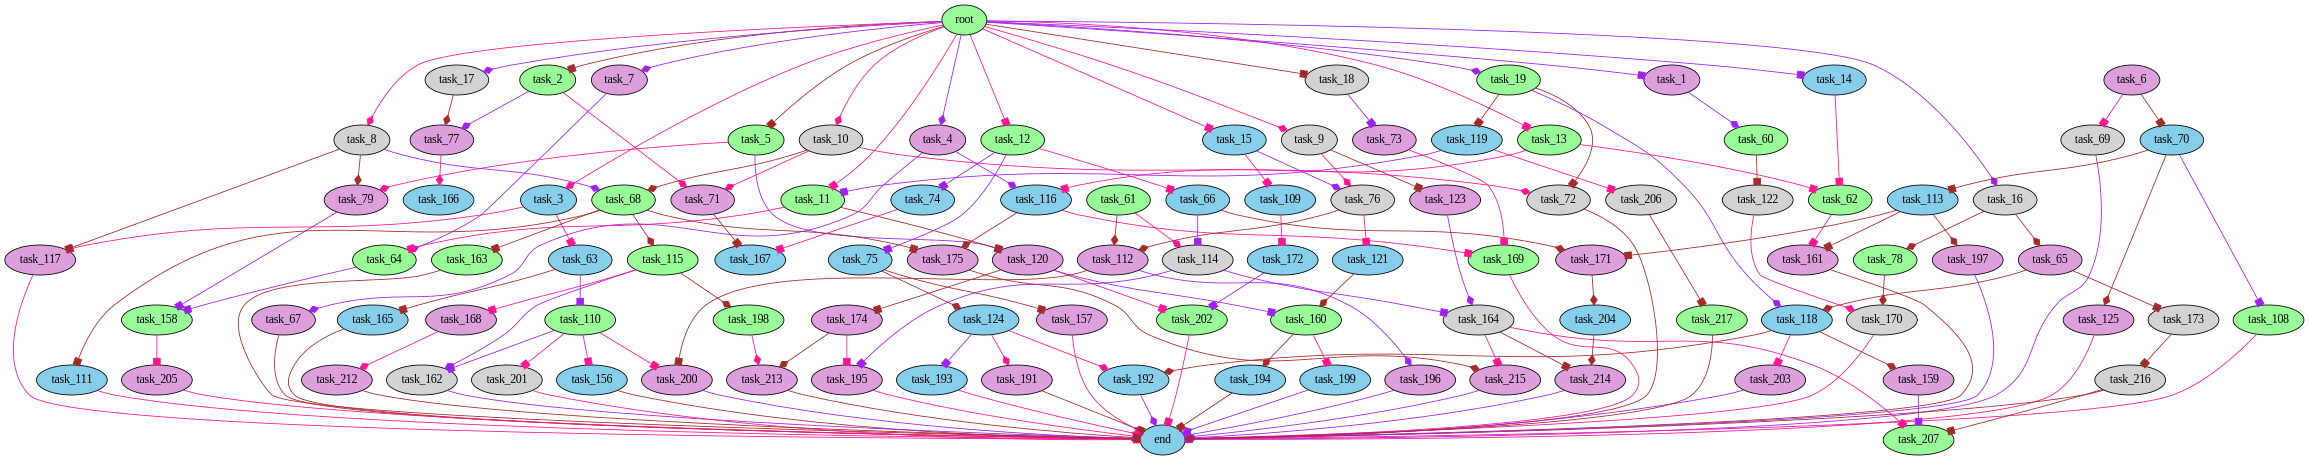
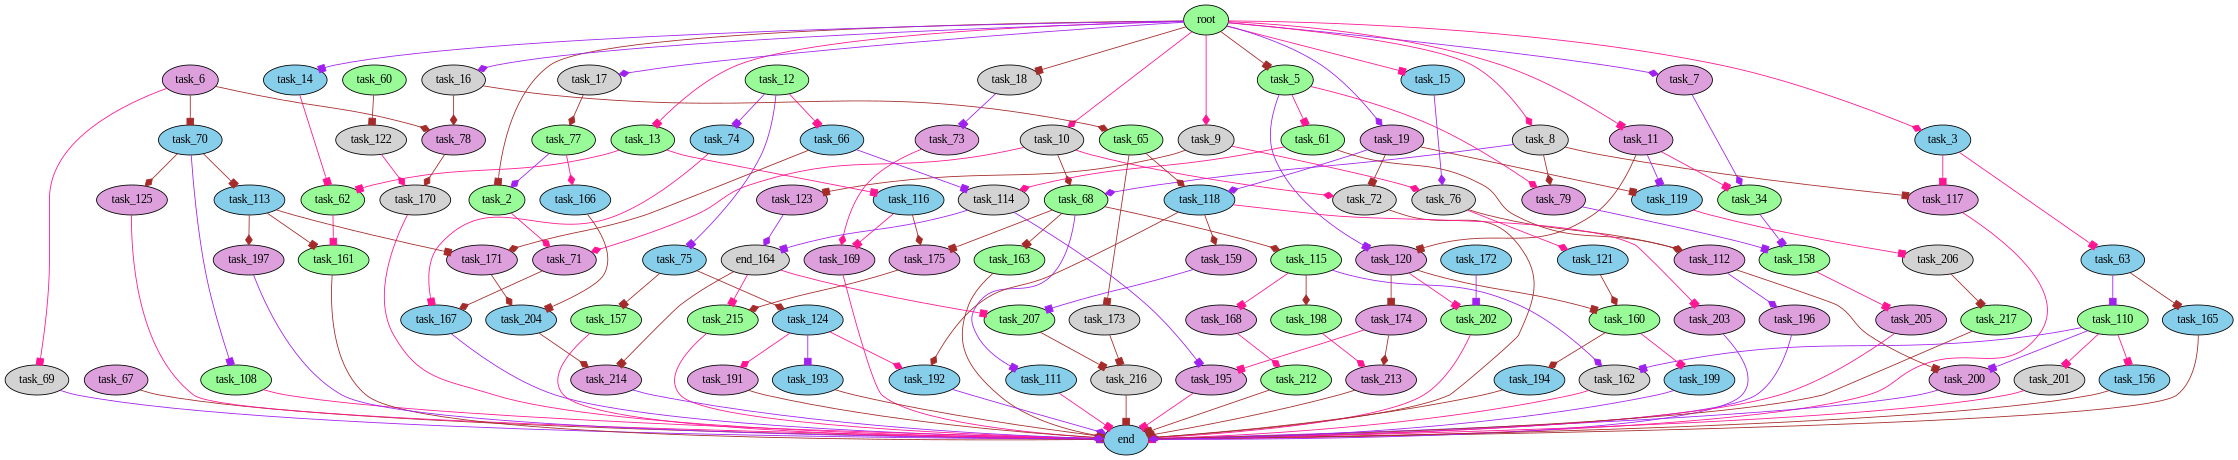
  digraph {
    fontname="Liberation Serif"
    node [fillcolor=plum fontname="Liberation Serif" style=filled]
    edge [arrowhead=box color=brown fontname="Liberation Serif"]
    root [fillcolor=palegreen]
-   task_1
    task_2 [fillcolor=palegreen]
    task_3 [fillcolor=skyblue]
-   task_4
    task_5 [fillcolor=palegreen]
    task_7
    task_8 [fillcolor=lightgrey]
    task_9 [fillcolor=lightgrey]
    task_10 [fillcolor=lightgrey]
-   task_11 [fillcolor=palegreen]
+   task_11
    task_12 [fillcolor=palegreen]
    task_13 [fillcolor=palegreen]
    task_14 [fillcolor=skyblue]
    task_15 [fillcolor=skyblue]
    task_16 [fillcolor=lightgrey]
    task_17 [fillcolor=lightgrey]
    task_18 [fillcolor=lightgrey]
-   task_19 [fillcolor=palegreen]
+   task_19
    task_60 [fillcolor=palegreen]
    task_71
-   task_77
+   task_77 [fillcolor=palegreen]
    task_63 [fillcolor=skyblue]
    task_117
    task_67
    task_116 [fillcolor=skyblue]
    task_61 [fillcolor=palegreen]
    task_79
    task_120
    task_69 [fillcolor=lightgrey]
    task_6
    task_70 [fillcolor=skyblue]
-   task_78 [fillcolor=palegreen]
-   task_64 [fillcolor=palegreen]
+   task_78
+   task_64 [fillcolor=palegreen label=task_34]
    task_68 [fillcolor=palegreen]
    task_76 [fillcolor=lightgrey]
    task_123
    task_72 [fillcolor=lightgrey]
    task_119 [fillcolor=skyblue]
    task_66 [fillcolor=skyblue]
    task_74 [fillcolor=skyblue]
    task_75 [fillcolor=skyblue]
    task_62 [fillcolor=palegreen]
-   task_109 [fillcolor=skyblue]
-   task_65
+   task_65 [fillcolor=palegreen]
    task_73
    task_118 [fillcolor=skyblue]
    task_122 [fillcolor=lightgrey]
    task_167 [fillcolor=skyblue]
    task_166 [fillcolor=skyblue]
    task_110 [fillcolor=palegreen]
    task_165 [fillcolor=skyblue]
    end [fillcolor=skyblue]
    task_175
-   task_169 [fillcolor=palegreen]
+   task_169
    task_112
    task_114 [fillcolor=lightgrey]
    task_158 [fillcolor=palegreen]
    task_160 [fillcolor=palegreen]
    task_174
    task_202 [fillcolor=palegreen]
    task_108 [fillcolor=palegreen]
    task_113 [fillcolor=skyblue]
    task_125
    task_170 [fillcolor=lightgrey]
    task_111 [fillcolor=skyblue]
    task_115 [fillcolor=palegreen]
    task_163 [fillcolor=palegreen]
    task_121 [fillcolor=skyblue]
-   task_164 [fillcolor=lightgrey]
+   task_164 [fillcolor=lightgrey label=end_164]
    task_206 [fillcolor=lightgrey]
    task_171
    task_124 [fillcolor=skyblue]
-   task_157
-   task_161
+   task_157 [fillcolor=palegreen]
+   task_161 [fillcolor=palegreen]
    task_172 [fillcolor=skyblue]
    task_173 [fillcolor=lightgrey]
    task_159
    task_192 [fillcolor=skyblue]
    task_203
    task_200
    task_196
    task_195
    task_156 [fillcolor=skyblue]
    task_162 [fillcolor=lightgrey]
    task_201 [fillcolor=lightgrey]
    task_205
    task_216 [fillcolor=lightgrey]
    task_204 [fillcolor=skyblue]
    task_168
    task_198 [fillcolor=palegreen]
-   task_215
+   task_215 [fillcolor=palegreen]
    task_197
    task_191
    task_193 [fillcolor=skyblue]
    task_207 [fillcolor=palegreen]
    task_214
-   task_212
+   task_212 [fillcolor=palegreen]
    task_213
    task_217 [fillcolor=palegreen]
    task_194 [fillcolor=skyblue]
    task_199 [fillcolor=skyblue]
-   root -> task_1 [color=purple]
    root -> task_2
    root -> task_3 [arrowhead=diamond color=deeppink]
-   root -> task_4 [arrowhead=diamond color=purple]
    root -> task_5
    root -> task_7 [arrowhead=diamond color=purple]
    root -> task_8 [arrowhead=diamond color=deeppink]
    root -> task_9 [arrowhead=diamond color=deeppink]
    root -> task_10 [arrowhead=diamond color=deeppink]
    root -> task_11 [color=deeppink]
-   root -> task_12 [color=deeppink]
    root -> task_13 [color=deeppink]
    root -> task_14 [color=purple]
    root -> task_15 [color=deeppink]
    root -> task_16 [arrowhead=diamond color=purple]
    root -> task_17 [arrowhead=diamond color=purple]
    root -> task_18
    root -> task_19 [arrowhead=diamond color=purple]
-   task_1 -> task_60 [arrowhead=diamond color=purple]
    task_2 -> task_71 [arrowhead=diamond color=deeppink]
-   task_2 -> task_77 [arrowhead=diamond color=purple]
+   task_77 -> task_2 [arrowhead=diamond color=purple]
    task_3 -> task_63 [color=deeppink]
    task_3 -> task_117 [color=deeppink]
-   task_4 -> task_67 [arrowhead=diamond color=purple]
-   task_4 -> task_116 [arrowhead=diamond color=purple]
+   task_5 -> task_61 [color=deeppink]
    task_5 -> task_79 [arrowhead=diamond color=deeppink]
    task_5 -> task_120 [color=purple]
    task_7 -> task_64 [arrowhead=diamond color=purple]
    task_8 -> task_117
    task_8 -> task_79 [arrowhead=diamond]
    task_8 -> task_68 [arrowhead=diamond color=purple]
    task_9 -> task_76 [arrowhead=diamond color=deeppink]
    task_9 -> task_123
    task_10 -> task_71 [arrowhead=diamond color=deeppink]
    task_10 -> task_68 [arrowhead=diamond]
    task_10 -> task_72 [arrowhead=diamond color=deeppink]
    task_11 -> task_120
    task_11 -> task_64 [color=deeppink]
-   task_119 -> task_11 [color=purple]
+   task_11 -> task_119 [color=purple]
    task_12 -> task_66 [color=deeppink]
    task_12 -> task_74 [color=purple]
    task_12 -> task_75 [color=purple]
    task_13 -> task_116 [color=deeppink]
    task_13 -> task_62 [color=deeppink]
    task_14 -> task_62 [color=deeppink]
    task_15 -> task_76 [arrowhead=diamond color=purple]
-   task_15 -> task_109 [color=deeppink]
    task_16 -> task_78 [arrowhead=diamond]
    task_16 -> task_65 [arrowhead=diamond]
    task_17 -> task_77 [arrowhead=diamond]
    task_18 -> task_73 [color=purple]
    task_19 -> task_72
    task_19 -> task_119
    task_19 -> task_118 [arrowhead=diamond color=purple]
    task_60 -> task_122
-   task_71 -> task_167
+   task_71 -> task_167 [arrowhead=diamond]
    task_77 -> task_166 [arrowhead=diamond color=deeppink]
    task_63 -> task_110 [color=purple]
    task_63 -> task_165
    task_117 -> end [arrowhead=diamond color=deeppink]
    task_67 -> end [arrowhead=diamond]
    task_116 -> task_175 [arrowhead=diamond]
    task_116 -> task_169 [color=deeppink]
    task_61 -> task_112 [arrowhead=diamond]
    task_61 -> task_114 [arrowhead=diamond color=deeppink]
    task_79 -> task_158 [color=purple]
-   task_120 -> task_160 [color=purple]
+   task_120 -> task_160
    task_120 -> task_174
    task_120 -> task_202 [color=deeppink]
    task_69 -> end [arrowhead=diamond color=purple]
    task_6 -> task_69 [color=deeppink]
    task_6 -> task_70
+   task_6 -> task_78 [arrowhead=diamond]
    task_70 -> task_108 [color=purple]
    task_70 -> task_113
    task_70 -> task_125 [arrowhead=diamond]
    task_78 -> task_170 [arrowhead=diamond]
    task_64 -> task_158 [color=purple]
    task_68 -> task_175
-   task_68 -> task_111
+   task_68 -> task_111 [color=purple]
    task_68 -> task_115 [arrowhead=diamond]
    task_68 -> task_163
    task_76 -> task_112 [arrowhead=diamond]
-   task_76 -> task_121 [color=deeppink]
+   task_76 -> task_121 [arrowhead=diamond color=deeppink]
    task_123 -> task_164 [arrowhead=diamond color=purple]
    task_72 -> end [arrowhead=diamond]
    task_119 -> task_206 [color=deeppink]
    task_66 -> task_114 [color=purple]
    task_66 -> task_171 [arrowhead=diamond]
    task_74 -> task_167 [color=deeppink]
    task_75 -> task_124 [arrowhead=diamond]
    task_75 -> task_157
    task_62 -> task_161 [color=deeppink]
-   task_109 -> task_172 [color=deeppink]
    task_65 -> task_118 [arrowhead=diamond]
    task_65 -> task_173
-   task_73 -> task_169 [color=deeppink]
+   task_73 -> task_169 [arrowhead=diamond color=deeppink]
    task_118 -> task_159 [arrowhead=diamond]
    task_118 -> task_192 [arrowhead=diamond]
    task_118 -> task_203 [color=deeppink]
    task_122 -> task_170 [arrowhead=diamond color=deeppink]
-   task_110 -> task_200 [color=deeppink]
+   task_167 -> end [color=purple]
+   task_166 -> task_204
+   task_110 -> task_200 [color=purple]
    task_110 -> task_156 [color=deeppink]
    task_110 -> task_162 [color=purple]
    task_110 -> task_201 [color=deeppink]
    task_165 -> end [arrowhead=diamond]
    task_175 -> task_215 [arrowhead=diamond]
    task_169 -> end [arrowhead=diamond color=deeppink]
    task_112 -> task_200
    task_112 -> task_196 [arrowhead=diamond color=purple]
    task_114 -> task_164 [color=purple]
    task_114 -> task_195 [color=purple]
    task_158 -> task_205 [color=deeppink]
    task_160 -> task_194 [arrowhead=diamond]
    task_160 -> task_199 [color=deeppink]
    task_174 -> task_195 [color=deeppink]
    task_174 -> task_213 [arrowhead=diamond]
    task_202 -> end [color=deeppink]
    task_108 -> end [arrowhead=diamond color=deeppink]
    task_113 -> task_171
    task_113 -> task_161
    task_113 -> task_197 [arrowhead=diamond]
    task_125 -> end [color=deeppink]
    task_170 -> end [color=deeppink]
    task_111 -> end [color=deeppink]
    task_115 -> task_162 [arrowhead=diamond color=purple]
    task_115 -> task_168 [color=deeppink]
    task_115 -> task_198 [arrowhead=diamond]
    task_163 -> end
    task_121 -> task_160 [arrowhead=diamond]
    task_164 -> task_215 [color=deeppink]
    task_164 -> task_207 [color=deeppink]
    task_164 -> task_214
    task_206 -> task_217
    task_171 -> task_204 [arrowhead=diamond]
    task_124 -> task_192 [arrowhead=diamond color=deeppink]
    task_124 -> task_191 [arrowhead=diamond color=deeppink]
    task_124 -> task_193 [color=purple]
    task_157 -> end [arrowhead=diamond color=deeppink]
    task_161 -> end
    task_172 -> task_202 [color=purple]
    task_173 -> task_216
    task_159 -> task_207 [color=purple]
    task_192 -> end [arrowhead=diamond color=purple]
    task_203 -> end [color=purple]
    task_200 -> end [arrowhead=diamond color=purple]
    task_196 -> end [color=purple]
    task_195 -> end [color=deeppink]
    task_156 -> end
-   task_162 -> end [color=purple]
+   task_162 -> end [color=deeppink]
    task_201 -> end [color=deeppink]
    task_205 -> end [color=deeppink]
    task_216 -> end
    task_204 -> task_214 [arrowhead=diamond]
    task_168 -> task_212 [arrowhead=diamond color=deeppink]
    task_198 -> task_213 [arrowhead=diamond color=deeppink]
-   task_215 -> end [arrowhead=diamond color=purple]
+   task_215 -> end [arrowhead=diamond color=deeppink]
    task_197 -> end [color=purple]
    task_191 -> end
-   task_193 -> end [arrowhead=diamond color=deeppink]
-   task_216 -> task_207
+   task_193 -> end [arrowhead=diamond]
+   task_207 -> task_216
    task_214 -> end [arrowhead=diamond color=purple]
    task_212 -> end
    task_213 -> end
    task_217 -> end [arrowhead=diamond]
    task_194 -> end
    task_199 -> end [arrowhead=diamond color=purple]
  }
